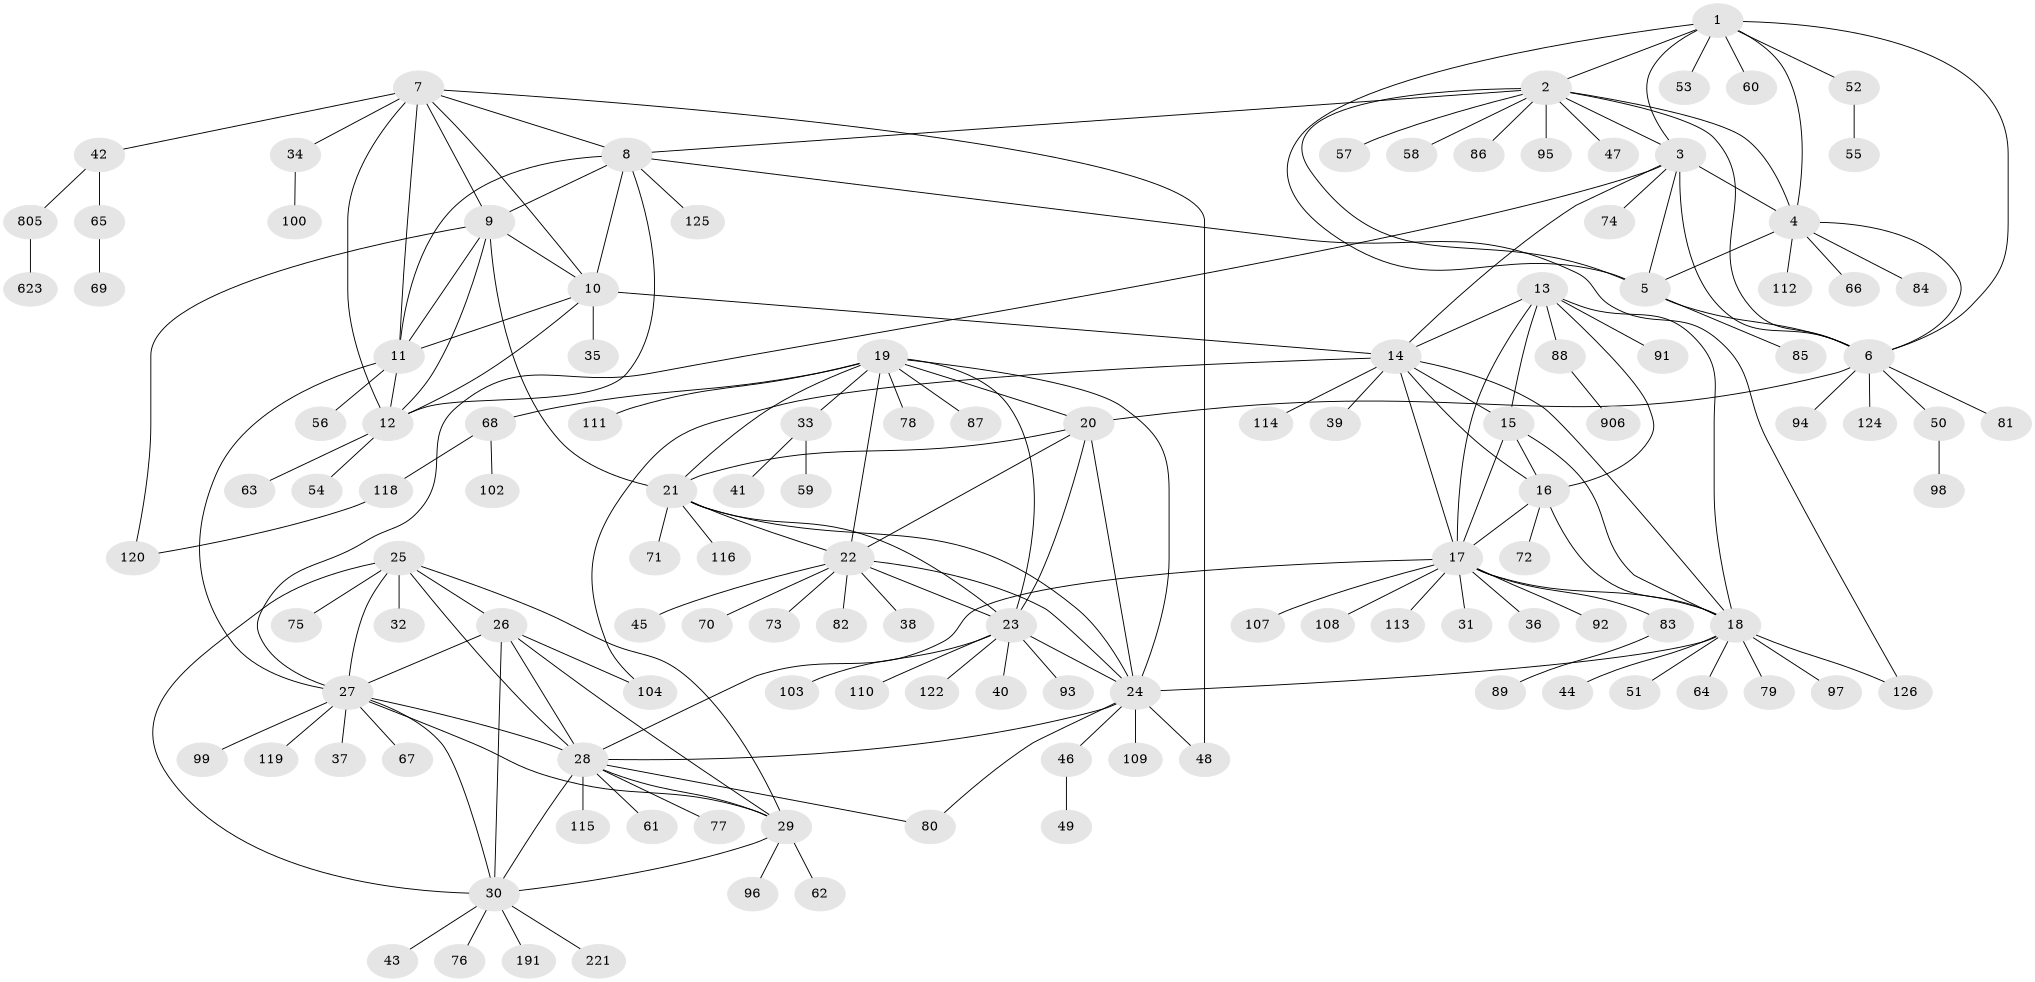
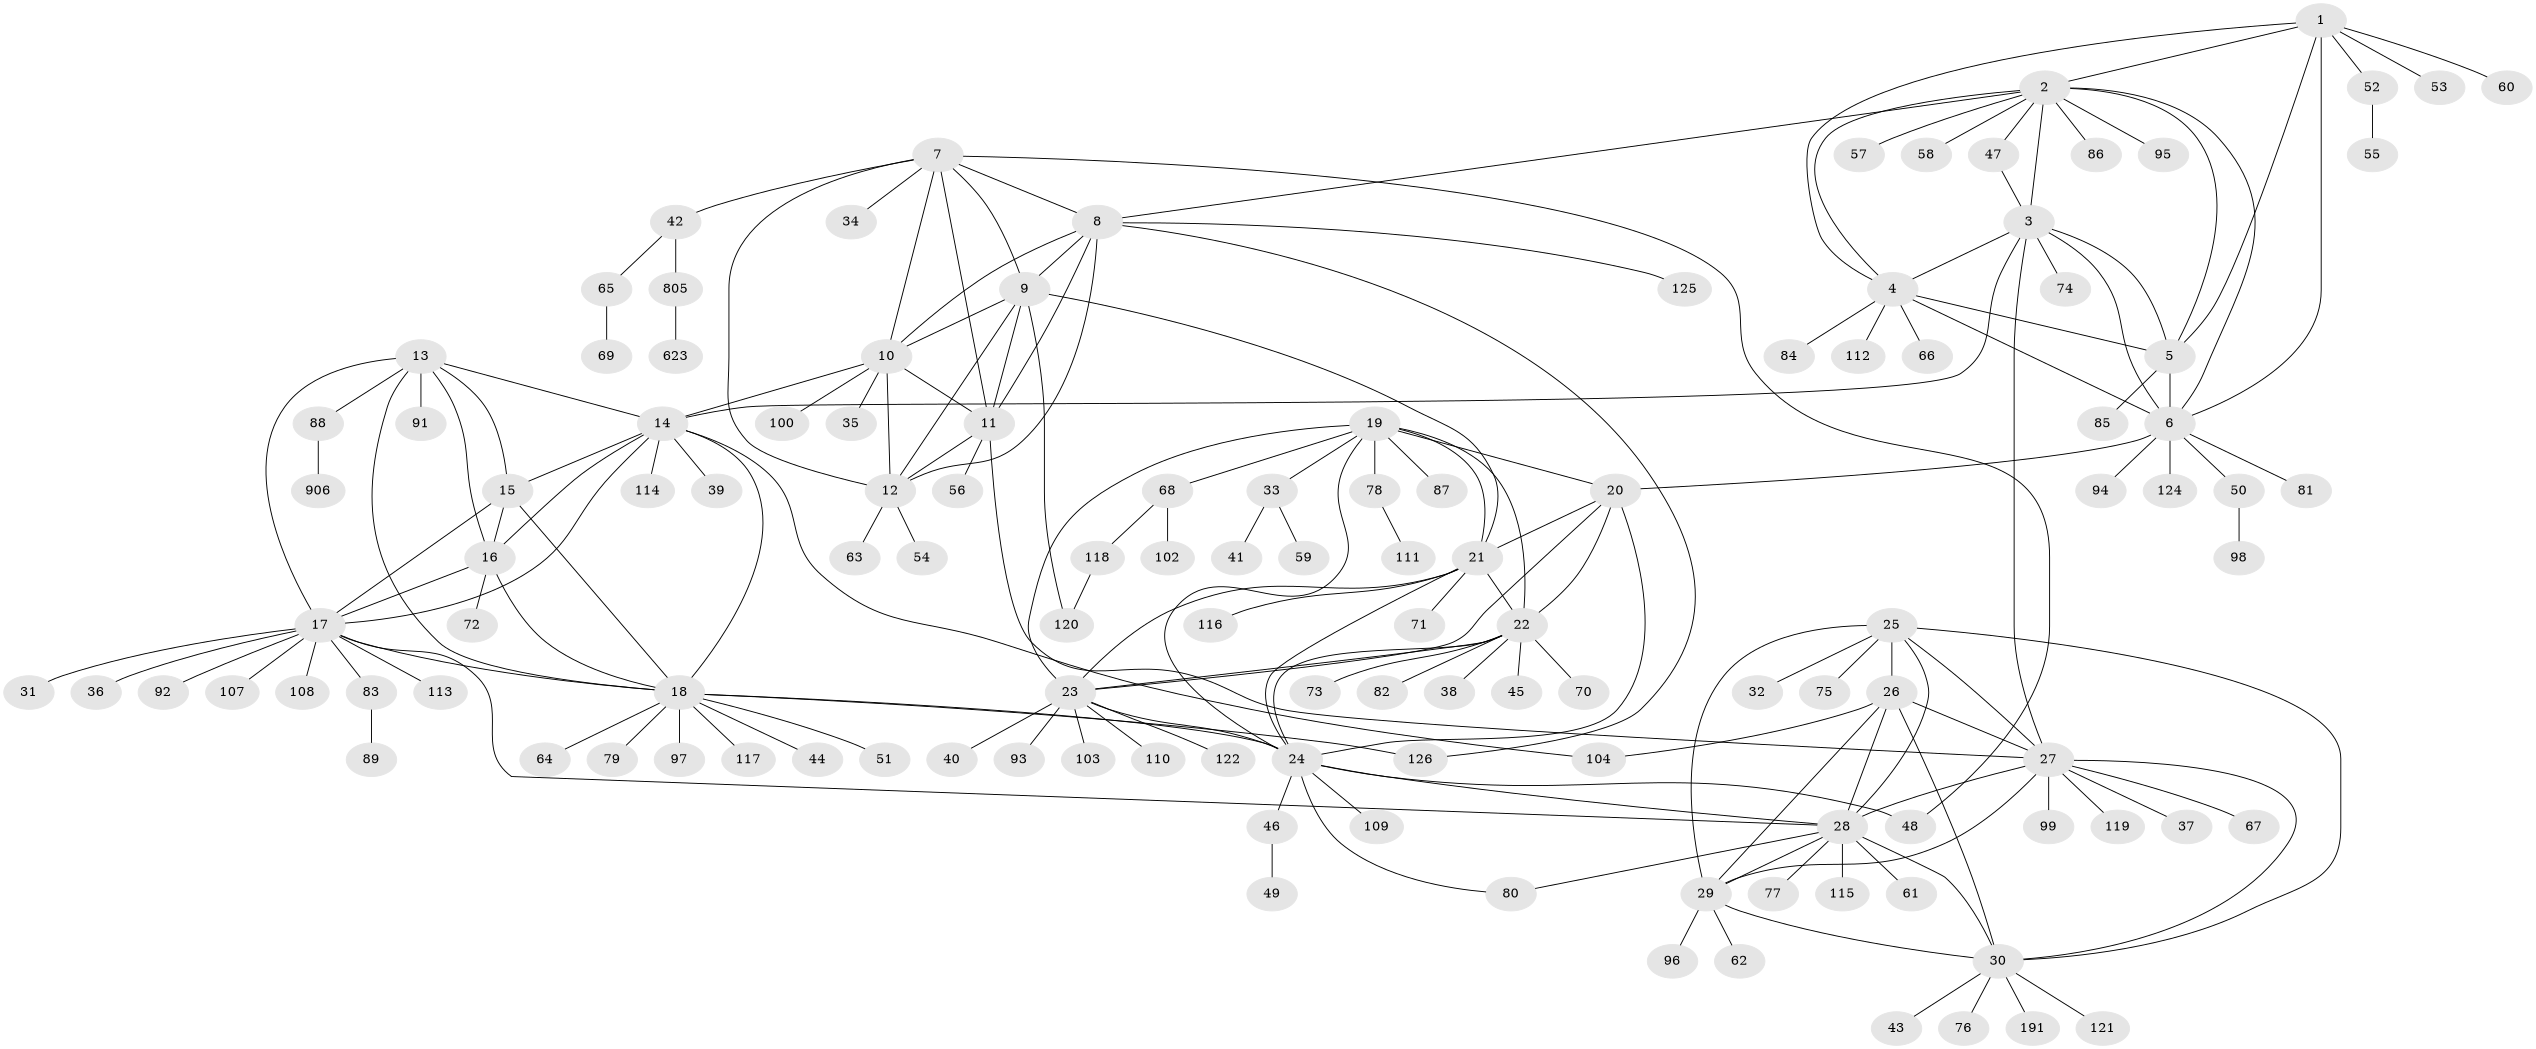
  graph {
    node [color=gray90 style=filled]
    1
    2
    3
    4
    5
    6
    52
    53
    60
    8
    47
    57
    58
    86
    95
    14
    27
    74
    66
    84
    112
    85
    20
    50
    81
    94
    124
    55
    9
    10
    11
    12
    125
    126
    15
    16
    17
    18
    39
    104
    114
    28
    29
    30
    37
    67
    99
    119
    21
    24
    22
    23
    98
    7
    34
    42
    48
    120
    35
    100
    56
    54
    63
    65
    n65 [label=805]
    71
    116
    13
    88
    91
    72
    31
    36
    83
    92
    107
    108
    113
    44
    51
    64
    79
    97
+   117
    n85 [label=906]
    80
    61
    77
    115
    89
    46
    109
    19
    33
    68
    78
    87
    111
    38
    45
    70
    73
    82
    40
    93
    103
    110
    122
    41
    59
    102
    118
    49
    25
    26
    32
    75
    62
    96
    43
    76
    n122 [label=191]
-   121 [label=221]
+   121
    69
    n125 [label=623]
    1 -- 2
-   1 -- 3
+   47 -- 3
    1 -- 4
    1 -- 5
    1 -- 6
    1 -- 52
    1 -- 53
    1 -- 60
    2 -- 3
    2 -- 4
    2 -- 5
    2 -- 6
    2 -- 8
    2 -- 47
    2 -- 57
    2 -- 58
    2 -- 86
    2 -- 95
    3 -- 4
    3 -- 5
    3 -- 6
    3 -- 14
    3 -- 27
    3 -- 74
    4 -- 5
    4 -- 6
    4 -- 66
    4 -- 84
    4 -- 112
    5 -- 6
    5 -- 85
    6 -- 20
    6 -- 50
    6 -- 81
    6 -- 94
    6 -- 124
    52 -- 55
    8 -- 9
    8 -- 10
    8 -- 11
    8 -- 12
    8 -- 125
    8 -- 126
    14 -- 15
    14 -- 16
    14 -- 17
    14 -- 18
    14 -- 39
    14 -- 104
    14 -- 114
    27 -- 28
    27 -- 29
    27 -- 30
    27 -- 37
    27 -- 67
    27 -- 99
    27 -- 119
    20 -- 21
    20 -- 24
    20 -- 22
    20 -- 23
    50 -- 98
    9 -- 10
    9 -- 11
    9 -- 12
    9 -- 21
    9 -- 120
    10 -- 14
    10 -- 11
    10 -- 12
    10 -- 35
-   34 -- 100
+   10 -- 100
    11 -- 27
    11 -- 12
    11 -- 56
    12 -- 54
    12 -- 63
    15 -- 16
    15 -- 17
    15 -- 18
    16 -- 17
    16 -- 18
    16 -- 72
    17 -- 18
    17 -- 28
    17 -- 31
    17 -- 36
    17 -- 83
    17 -- 92
    17 -- 107
    17 -- 108
    17 -- 113
    18 -- 126
    18 -- 24
    18 -- 44
    18 -- 51
    18 -- 64
    18 -- 79
    18 -- 97
+   18 -- 117
    28 -- 29
    28 -- 30
    28 -- 80
    28 -- 61
    28 -- 77
    28 -- 115
    29 -- 30
    29 -- 62
    29 -- 96
    30 -- 43
    30 -- 76
    30 -- n122
    30 -- 121
    21 -- 24
    21 -- 22
    21 -- 23
    21 -- 71
    21 -- 116
    24 -- 28
    24 -- 48
    24 -- 80
    24 -- 46
    24 -- 109
    22 -- 24
    22 -- 23
    22 -- 38
    22 -- 45
    22 -- 70
    22 -- 73
    22 -- 82
    23 -- 24
    23 -- 40
    23 -- 93
    23 -- 103
    23 -- 110
    23 -- 122
    7 -- 8
    7 -- 9
    7 -- 10
    7 -- 11
    7 -- 12
    7 -- 34
    7 -- 42
    7 -- 48
    42 -- 65
    42 -- n65
    65 -- 69
    n65 -- n125
    13 -- 14
    13 -- 15
    13 -- 16
    13 -- 17
    13 -- 18
    13 -- 88
    13 -- 91
    88 -- n85
    83 -- 89
    46 -- 49
    19 -- 20
    19 -- 21
    19 -- 24
    19 -- 22
    19 -- 23
    19 -- 33
    19 -- 68
    19 -- 78
    19 -- 87
-   19 -- 111
+   78 -- 111
    33 -- 41
    33 -- 59
    68 -- 102
    68 -- 118
    118 -- 120
    25 -- 27
    25 -- 28
    25 -- 29
    25 -- 30
    25 -- 26
    25 -- 32
    25 -- 75
    26 -- 27
    26 -- 104
    26 -- 28
    26 -- 29
    26 -- 30
  }
